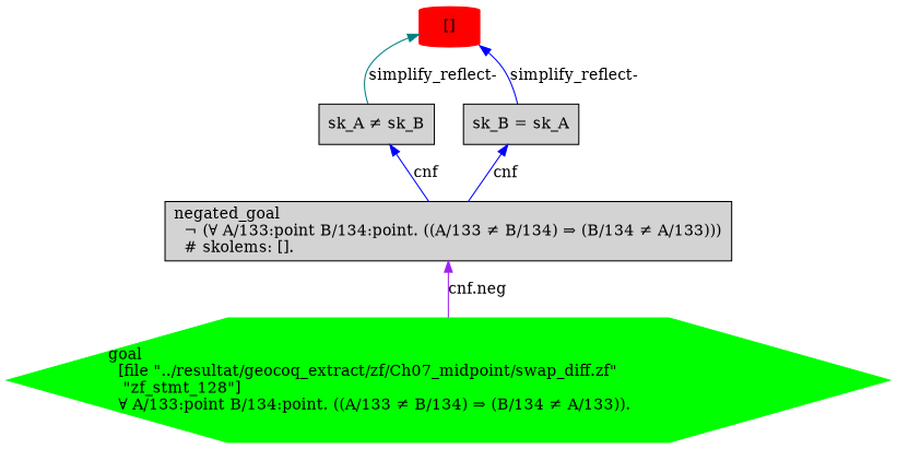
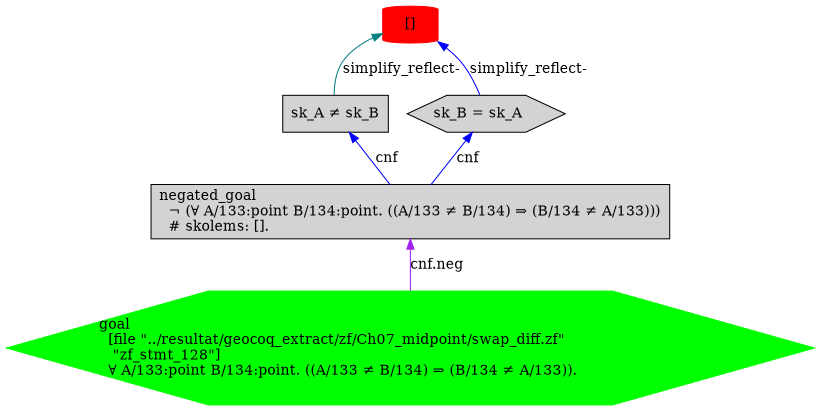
  digraph {
    node [shape=box style=filled]
    edge [dir=back color=blue]
    n1 [color=red label="[]" shape=cylinder]
    n2 [label="sk_A ≠ sk_B\l"]
-   n3 [label="sk_B = sk_A\l"]
+   n3 [label="sk_B = sk_A\l" shape=hexagon]
    n4 [label="negated_goal\l  ¬ (∀ A/133:point B/134:point. ((A/133 ≠ B/134) ⇒ (B/134 ≠ A/133)))\l  # skolems: [].\l"]
    n5 [color=green label="goal\l  [file \"../resultat/geocoq_extract/zf/Ch07_midpoint/swap_diff.zf\" \l   \"zf_stmt_128\"]\l  ∀ A/133:point B/134:point. ((A/133 ≠ B/134) ⇒ (B/134 ≠ A/133)).\l" shape=hexagon]
    n1 -> n2 [label="simplify_reflect-" color=teal]
    n1 -> n3 [label="simplify_reflect-"]
    n2 -> n4 [label=cnf]
    n3 -> n4 [label=cnf]
    n4 -> n5 [label="cnf.neg" color=purple]
  }
